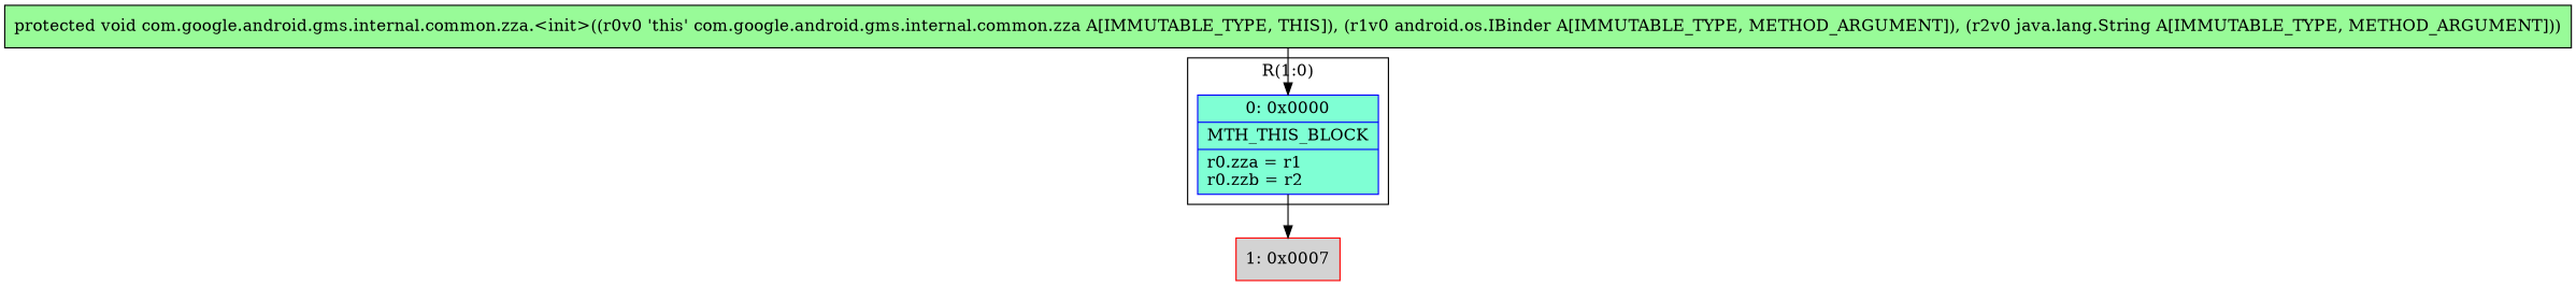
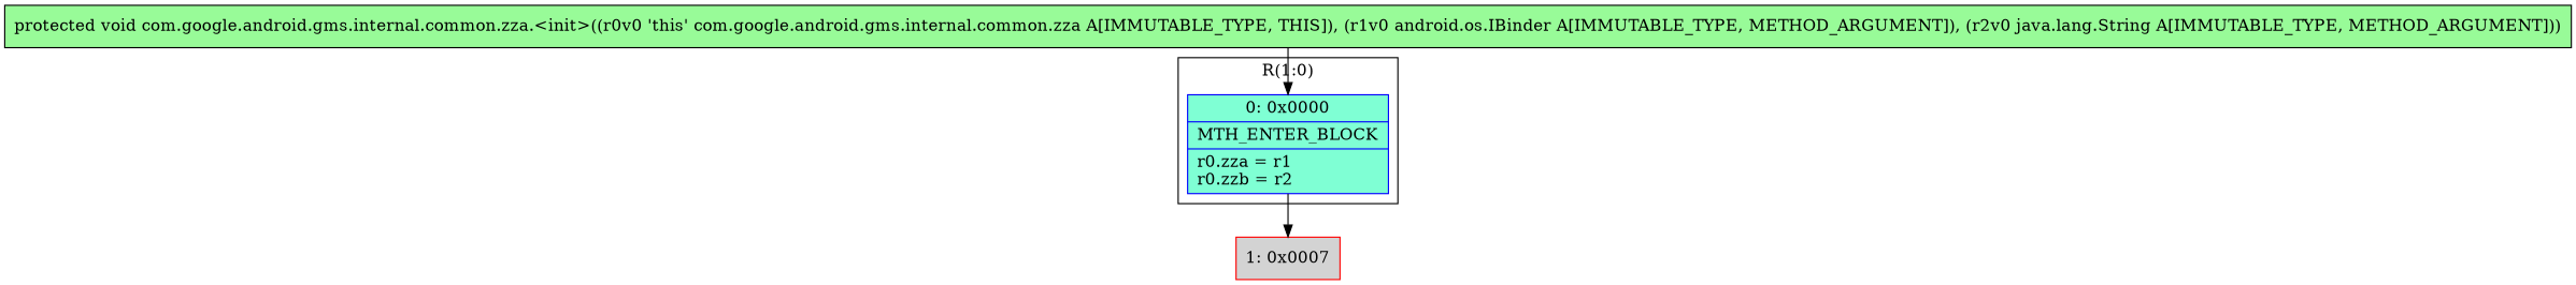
  digraph {
    node [shape=record style=filled]
-   n1 [color=blue label="{0\:\ 0x0000|MTH_THIS_BLOCK\l|r0.zza = r1\lr0.zzb = r2\l}" fillcolor=aquamarine]
+   n1 [color=blue label="{0\:\ 0x0000|MTH_ENTER_BLOCK\l|r0.zza = r1\lr0.zzb = r2\l}" fillcolor=aquamarine]
    n2 [color=red label="{1\:\ 0x0007}" fillcolor=lightgrey]
    n3 [label="{protected void com.google.android.gms.internal.common.zza.\<init\>((r0v0 'this' com.google.android.gms.internal.common.zza A[IMMUTABLE_TYPE, THIS]), (r1v0 android.os.IBinder A[IMMUTABLE_TYPE, METHOD_ARGUMENT]), (r2v0 java.lang.String A[IMMUTABLE_TYPE, METHOD_ARGUMENT])) }" fillcolor=palegreen]
    subgraph cluster_1 {
      label="R(1:0)"
      n1
    }
    n1 -> n2
    n3 -> n1
  }
